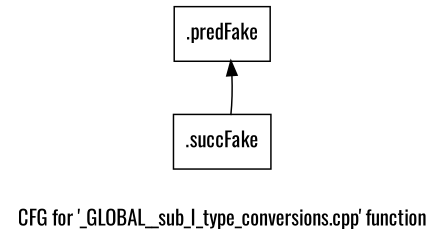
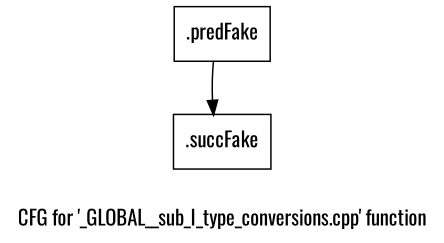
  digraph {
    label="CFG for '_GLOBAL__sub_I_type_conversions.cpp' function"
    fontname=Oswald
    node [shape=record fontname=Oswald]
    n1 [filename="../../../type_conversions.cpp" label="{.predFake}" linenumber=0]
    n2 [label="{.succFake}"]
-   n2 -> n1 [execusionnum=0 filename="../../../type_conversions.cpp" fontname=Oswald]
+   n1 -> n2 [execusionnum=0 filename="../../../type_conversions.cpp" fontname=Oswald]
  }
